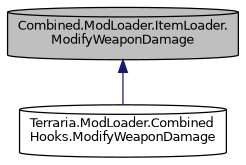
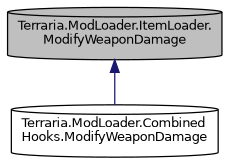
  digraph {
    rankdir=TB
    node [color=black fontname=Helvetica fontsize=10 shape=cylinder style=filled]
-   n1 [fillcolor=grey75 fontcolor=black height=0.2 label="Combined.ModLoader.ItemLoader.\lModifyWeaponDamage" width=0.4]
+   n1 [fillcolor=grey75 fontcolor=black height=0.2 label="Terraria.ModLoader.ItemLoader.\lModifyWeaponDamage" width=0.4]
    n2 [fillcolor=white height=0.2 label="Terraria.ModLoader.Combined\lHooks.ModifyWeaponDamage" width=0.4]
    n1 -> n2 [color=midnightblue dir=back fontname=Helvetica fontsize=10 labelfontname=Helvetica labelfontsize=10 style=solid]
  }
